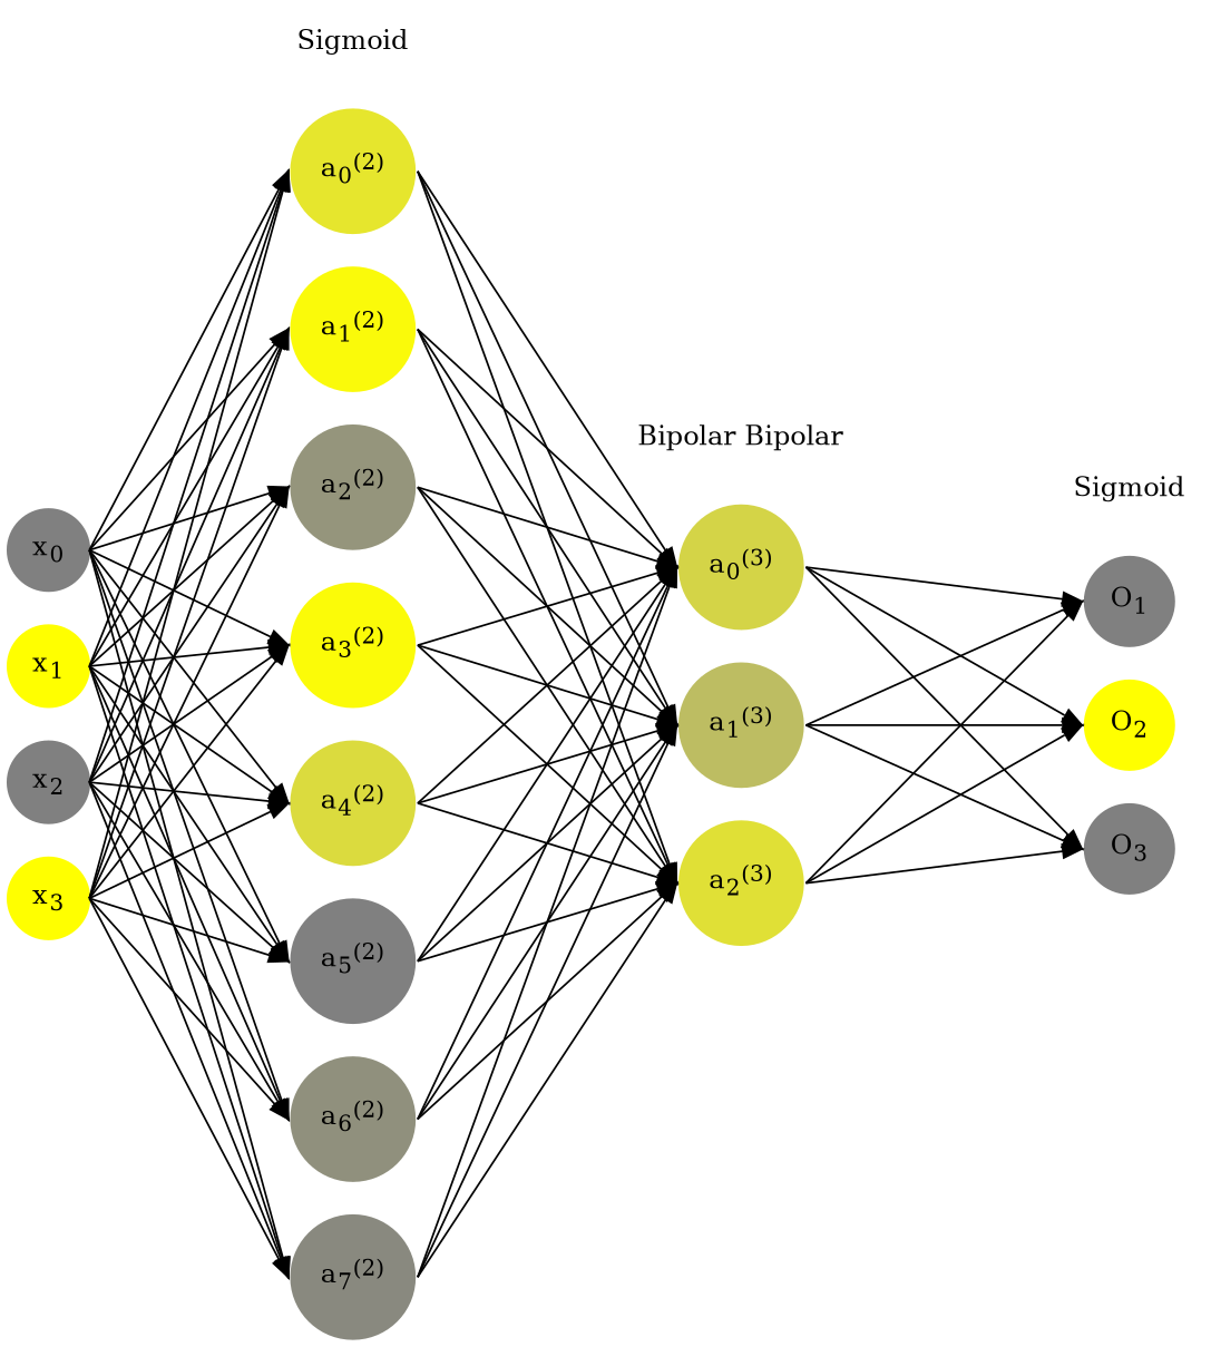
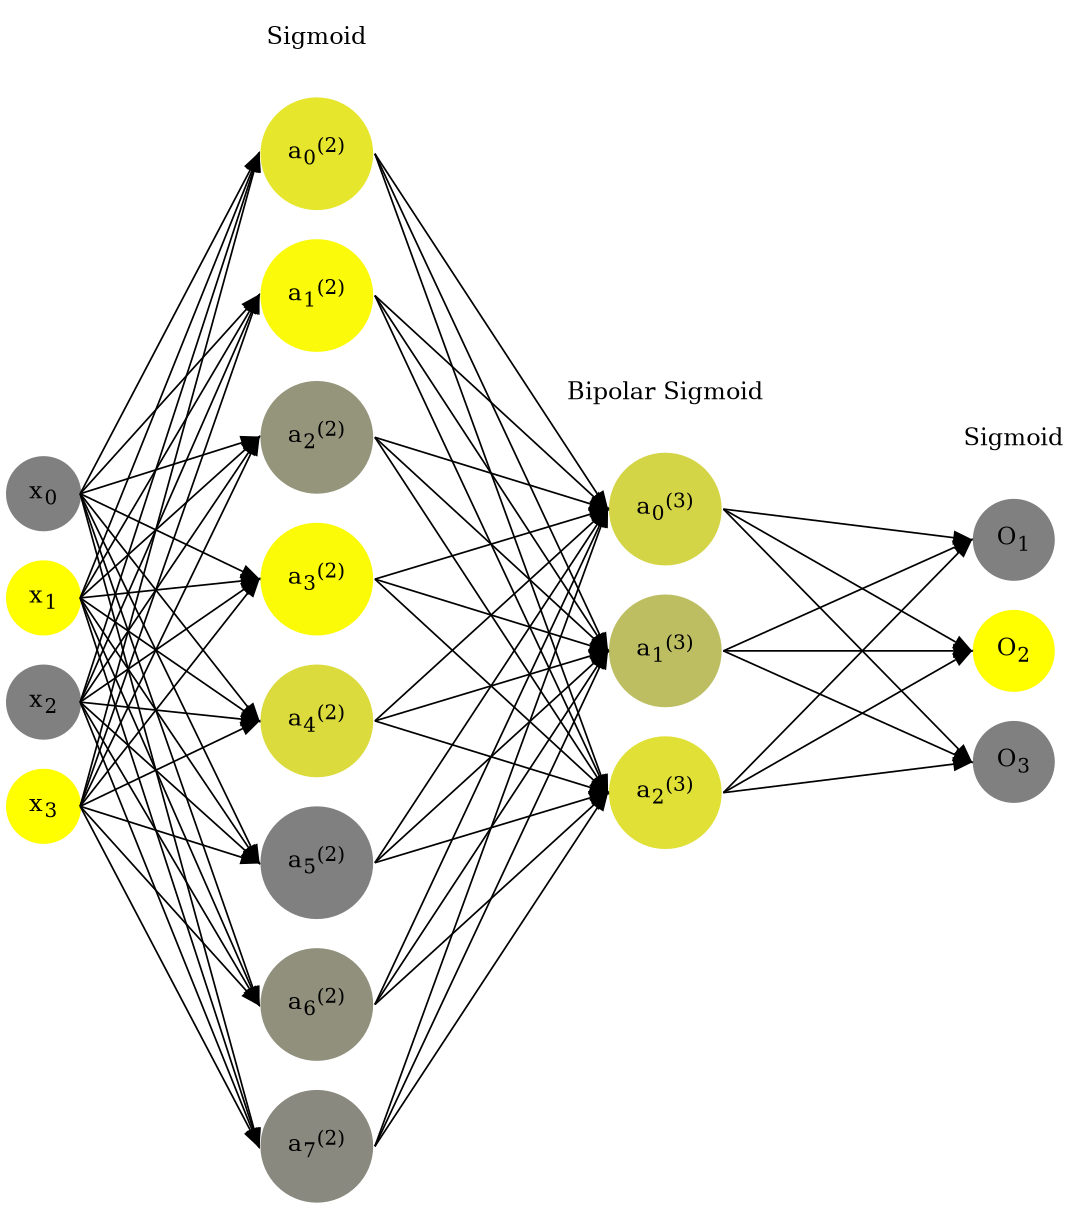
  digraph {
    rankdir=LR
    ranksep=1.4
    splines=false
    node [color="0.1667, 0.0, 0.5" fillcolor="0.1667, 0.0, 0.5" shape=circle style=filled]
    edge [headport=w style=solid tailport=e]
    n1 [label=<x<sub>0</sub>>]
    n2 [color="0.1667, 1.0, 1.0" fillcolor="0.1667, 1.0, 1.0" label=<x<sub>1</sub>>]
    n3 [label=<x<sub>2</sub>>]
    n4 [color="0.1667, 1.0, 1.0" fillcolor="0.1667, 1.0, 1.0" label=<x<sub>3</sub>>]
    n5 [color="0.1667, 0.800414, 0.900207" fillcolor="0.1667, 0.800414, 0.900207" label=<a<sub>0</sub><sup>(2)</sup>>]
    n6 [color="0.1667, 0.957176, 0.978588" fillcolor="0.1667, 0.957176, 0.978588" label=<a<sub>1</sub><sup>(2)</sup>>]
    n7 [color="0.1667, 0.166553, 0.583277" fillcolor="0.1667, 0.166553, 0.583277" label=<a<sub>2</sub><sup>(2)</sup>>]
    n8 [color="0.1667, 0.964551, 0.982275" fillcolor="0.1667, 0.964551, 0.982275" label=<a<sub>3</sub><sup>(2)</sup>>]
    n9 [color="0.1667, 0.717502, 0.858751" fillcolor="0.1667, 0.717502, 0.858751" label=<a<sub>4</sub><sup>(2)</sup>>]
    n10 [color="0.1667, 0.000209, 0.500105" fillcolor="0.1667, 0.000209, 0.500105" label=<a<sub>5</sub><sup>(2)</sup>>]
    n11 [color="0.1667, 0.127405, 0.563702" fillcolor="0.1667, 0.127405, 0.563702" label=<a<sub>6</sub><sup>(2)</sup>>]
    n12 [color="0.1667, 0.075386, 0.537693" fillcolor="0.1667, 0.075386, 0.537693" label=<a<sub>7</sub><sup>(2)</sup>>]
    n13 [color="0.1667, 0.663656, 0.831828" fillcolor="0.1667, 0.663656, 0.831828" label=<a<sub>0</sub><sup>(3)</sup>>]
    n14 [color="0.1667, 0.480403, 0.740202" fillcolor="0.1667, 0.480403, 0.740202" label=<a<sub>1</sub><sup>(3)</sup>>]
    n15 [color="0.1667, 0.757307, 0.878653" fillcolor="0.1667, 0.757307, 0.878653" label=<a<sub>2</sub><sup>(3)</sup>>]
    n16 [label=<O<sub>1</sub>>]
    n17 [color="0.1667, 1.0, 1.0" fillcolor="0.1667, 1.0, 1.0" label=<O<sub>2</sub>>]
    n18 [label=<O<sub>3</sub>>]
    n19 [label=Sigmoid shape=plaintext color="" fillcolor="" style=""]
-   n20 [label="Bipolar Bipolar" shape=plaintext color="" fillcolor="" style=""]
+   n20 [label="Bipolar Sigmoid" shape=plaintext color="" fillcolor="" style=""]
    n21 [label=Sigmoid shape=plaintext color="" fillcolor="" style=""]
    subgraph sub_1 {
      n1
    }
    subgraph sub_2 {
      n2
    }
    subgraph sub_3 {
      n3
    }
    subgraph sub_4 {
      n4
    }
    subgraph sub_5 {
      n5
    }
    subgraph sub_6 {
      n6
    }
    subgraph sub_7 {
      n7
    }
    subgraph sub_8 {
      n8
    }
    subgraph sub_9 {
      n9
    }
    subgraph sub_10 {
      n10
    }
    subgraph sub_11 {
      n11
    }
    subgraph sub_12 {
      n12
    }
    subgraph sub_13 {
      n13
    }
    subgraph sub_14 {
      n14
    }
    subgraph sub_15 {
      n15
    }
    subgraph sub_16 {
      n16
    }
    subgraph sub_17 {
      n17
    }
    subgraph sub_18 {
      n18
    }
    subgraph sub_19 {
      rank=same
      n1
      n2
      n3
      n4
    }
    subgraph sub_20 {
      rank=same
      n5
      n6
      n7
      n8
      n9
      n10
      n11
      n12
    }
    subgraph sub_21 {
      rank=same
      n13
      n14
      n15
    }
    subgraph sub_22 {
      rank=same
      n16
      n17
      n18
    }
    subgraph sub_23 {
      rank=same
      n5
      n19
    }
    subgraph sub_24 {
      rank=same
      n13
      n20
    }
    subgraph sub_25 {
      rank=same
      n16
      n21
    }
    n1 -> n2 [style=invis]
    n1 -> n5
    n1 -> n6
    n1 -> n7
    n1 -> n8
    n1 -> n9
    n1 -> n10
    n1 -> n11
    n1 -> n12
    n2 -> n3 [style=invis]
    n2 -> n5
    n2 -> n6
    n2 -> n7
    n2 -> n8
    n2 -> n9
    n2 -> n10
    n2 -> n11
    n2 -> n12
    n3 -> n4 [style=invis]
    n3 -> n5
    n3 -> n6
    n3 -> n7
    n3 -> n8
    n3 -> n9
    n3 -> n10
    n3 -> n11
    n3 -> n12
    n4 -> n5
    n4 -> n6
    n4 -> n7
    n4 -> n8
    n4 -> n9
    n4 -> n10
    n4 -> n11
    n4 -> n12
    n5 -> n6 [style=invis]
    n5 -> n13
    n5 -> n14
    n5 -> n15
    n6 -> n7 [style=invis]
    n6 -> n13
    n6 -> n14
    n6 -> n15
    n7 -> n8 [style=invis]
    n7 -> n13
    n7 -> n14
    n7 -> n15
    n8 -> n9 [style=invis]
    n8 -> n13
    n8 -> n14
    n8 -> n15
    n9 -> n10 [style=invis]
    n9 -> n13
    n9 -> n14
    n9 -> n15
    n10 -> n11 [style=invis]
    n10 -> n13
    n10 -> n14
    n10 -> n15
    n11 -> n12 [style=invis]
    n11 -> n13
    n11 -> n14
    n11 -> n15
    n12 -> n13
    n12 -> n14
    n12 -> n15
    n13 -> n14 [style=invis]
    n13 -> n16
    n13 -> n17
    n13 -> n18
    n14 -> n15 [style=invis]
    n14 -> n16
    n14 -> n17
    n14 -> n18
    n15 -> n16
    n15 -> n17
    n15 -> n18
    n16 -> n17 [style=invis]
    n17 -> n18 [style=invis]
    n19 -> n5 [style=invis]
    n20 -> n13 [style=invis]
    n21 -> n16 [style=invis]
  }
